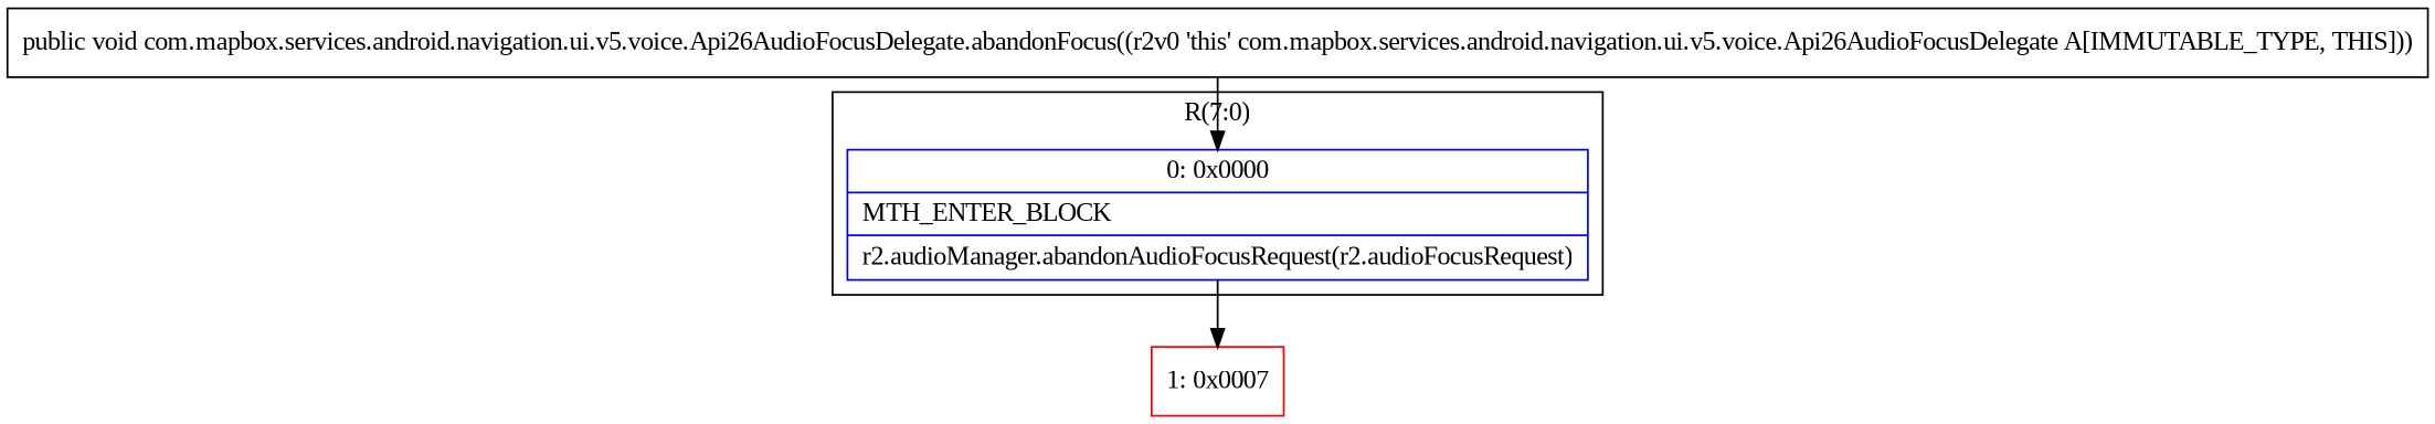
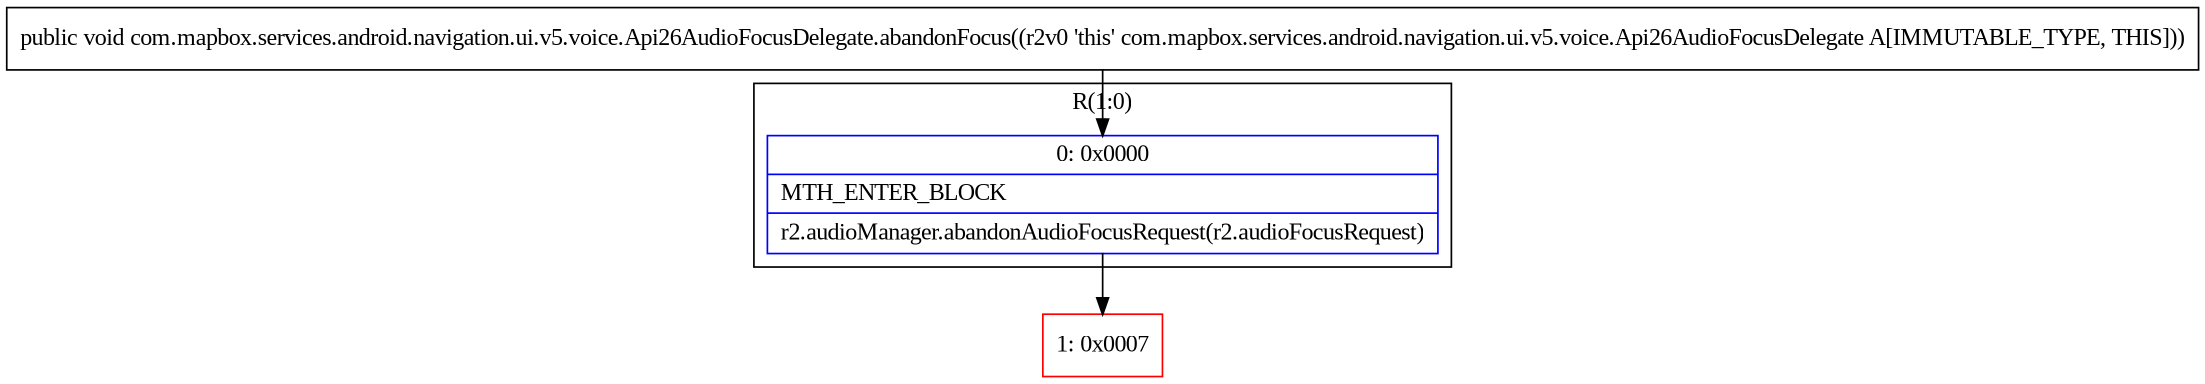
  digraph {
    fontname="Liberation Serif"
    node [shape=record fontname="Liberation Serif"]
    edge [fontname="Liberation Serif"]
    n1 [color=blue label="{0\:\ 0x0000|MTH_ENTER_BLOCK\l|r2.audioManager.abandonAudioFocusRequest(r2.audioFocusRequest)\l}"]
    n2 [color=red label="{1\:\ 0x0007}"]
    n3 [label="{public void com.mapbox.services.android.navigation.ui.v5.voice.Api26AudioFocusDelegate.abandonFocus((r2v0 'this' com.mapbox.services.android.navigation.ui.v5.voice.Api26AudioFocusDelegate A[IMMUTABLE_TYPE, THIS])) }"]
    subgraph cluster_1 {
-     label="R(7:0)"
+     label="R(1:0)"
      n1
    }
    n1 -> n2
    n3 -> n1
  }
